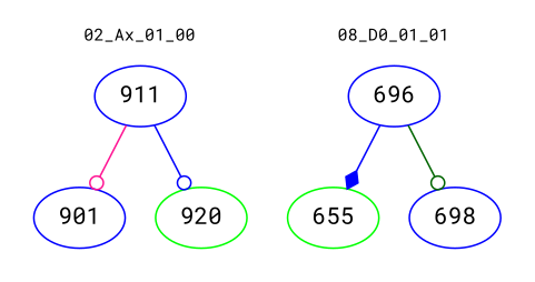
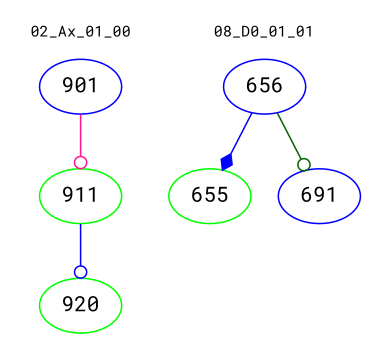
  digraph {
    fontname="Roboto Mono"
    node [color=blue fontname="Roboto Mono"]
    edge [arrowhead=odot color=blue fontname="Roboto Mono"]
-   n1 [label=911]
+   n1 [color=green label=911]
    n2 [label=901]
    n3 [color=green label=920]
-   n4 [label=696]
+   n4 [label=656]
    n5 [color=green label=655]
-   n6 [label=698]
+   n6 [label=691]
    subgraph cluster_1 {
      color=white
      fontsize=10
      label="02_Ax_01_00"
      n1
      n2
      n3
    }
    subgraph cluster_2 {
      color=white
      fontsize=10
      label="08_D0_01_01"
      n4
      n5
      n6
    }
-   n1 -> n2 [color=deeppink]
+   n2 -> n1 [color=deeppink]
    n1 -> n3
    n4 -> n5 [arrowhead=diamond]
    n4 -> n6 [color=darkgreen]
  }
